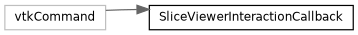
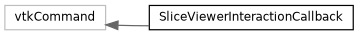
  digraph {
    rankdir=LR
    node [fillcolor=white fontname=Helvetica fontsize=10 shape=record style=filled]
    n1 [color=grey75 height=0.2 label=vtkCommand width=0.4]
    n2 [color=black height=0.2 label=SliceViewerInteractionCallback width=0.4]
-   n2 -> n1 [color=gray40 dir=back fontname=Helvetica fontsize=10 labelfontname=Helvetica labelfontsize=10 style=solid]
+   n1 -> n2 [color=gray40 dir=back fontname=Helvetica fontsize=10 labelfontname=Helvetica labelfontsize=10 style=solid]
  }
